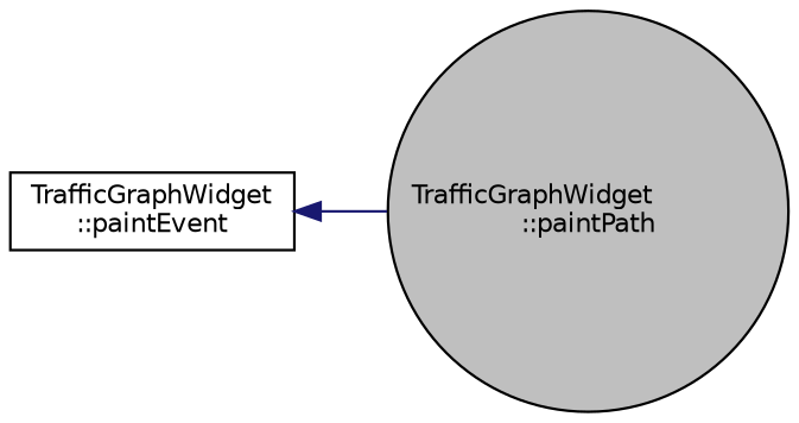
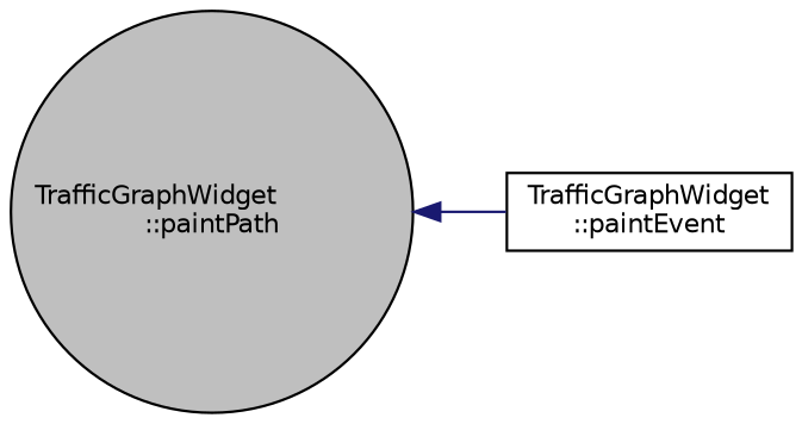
  digraph {
    rankdir=LR
    node [color=black fontname=Helvetica fontsize=10 style=filled]
    n1 [fillcolor=grey75 fontcolor=black height=0.2 label="TrafficGraphWidget\l::paintPath" shape=circle width=0.4]
    n2 [fillcolor=white height=0.2 label="TrafficGraphWidget\l::paintEvent" shape=box width=0.4]
-   n2 -> n1 [color=midnightblue dir=back fontname=Helvetica fontsize=10 labelfontname=Helvetica labelfontsize=10 style=solid]
+   n1 -> n2 [color=midnightblue dir=back fontname=Helvetica fontsize=10 labelfontname=Helvetica labelfontsize=10 style=solid]
  }
